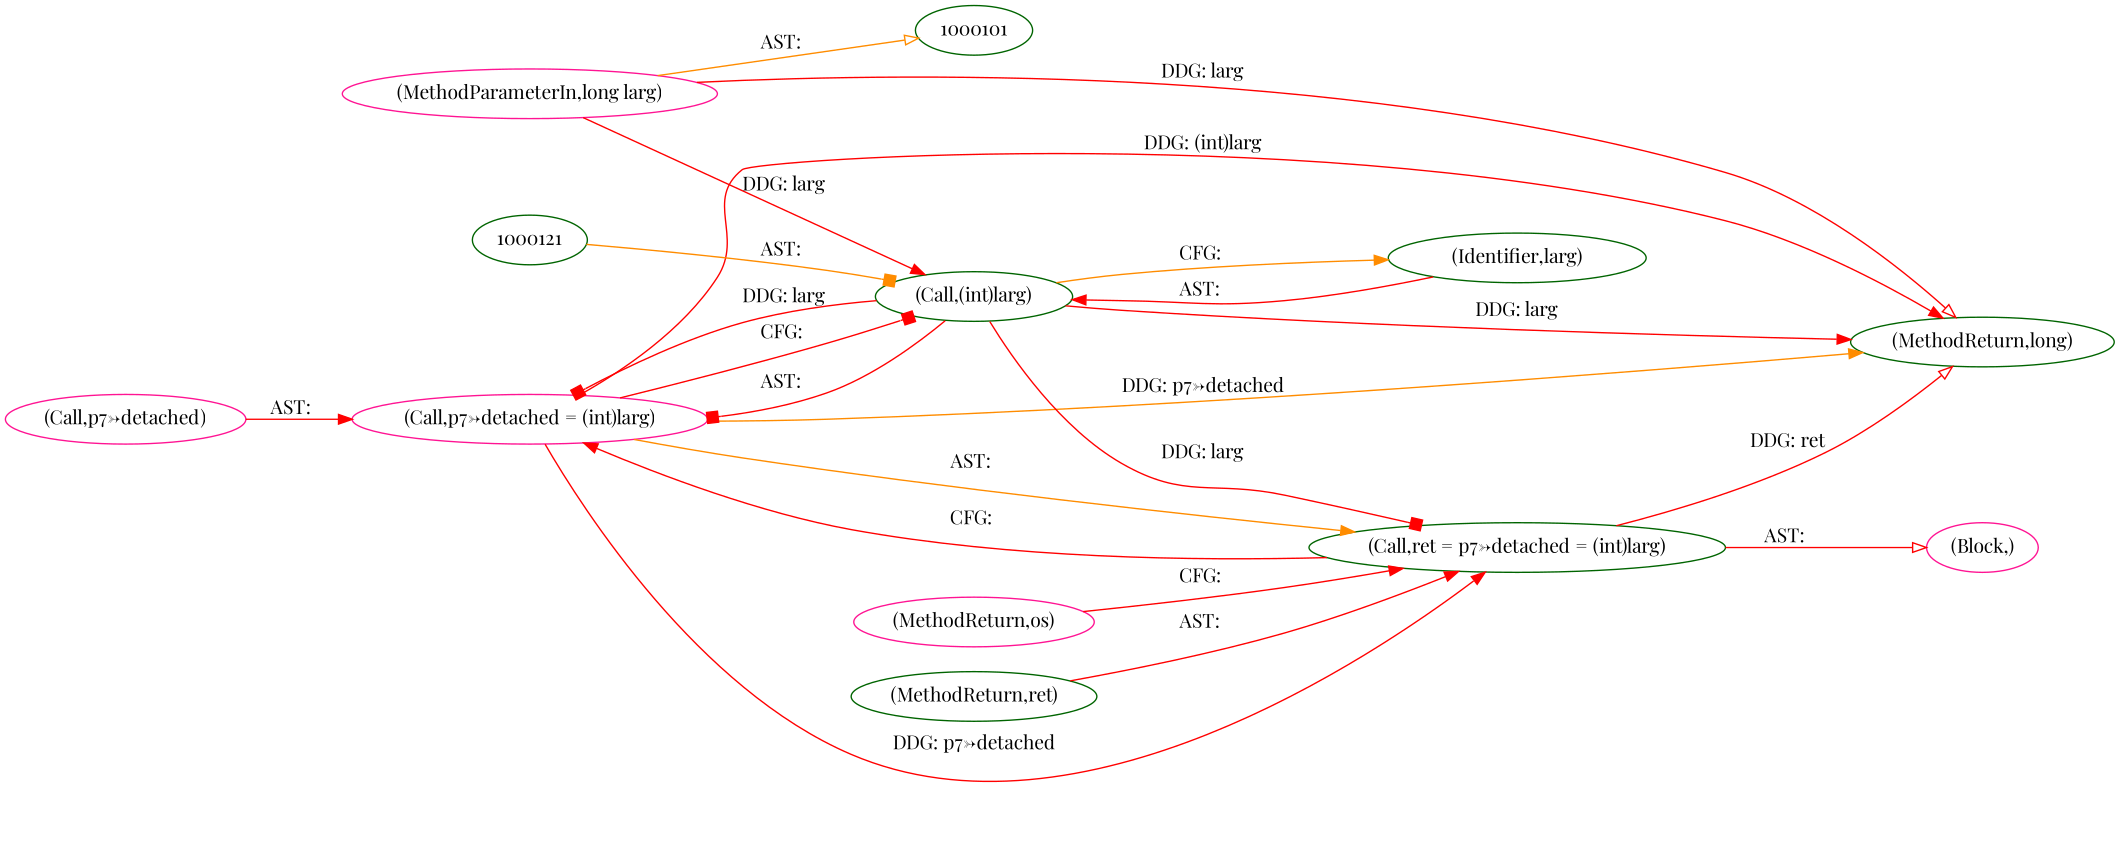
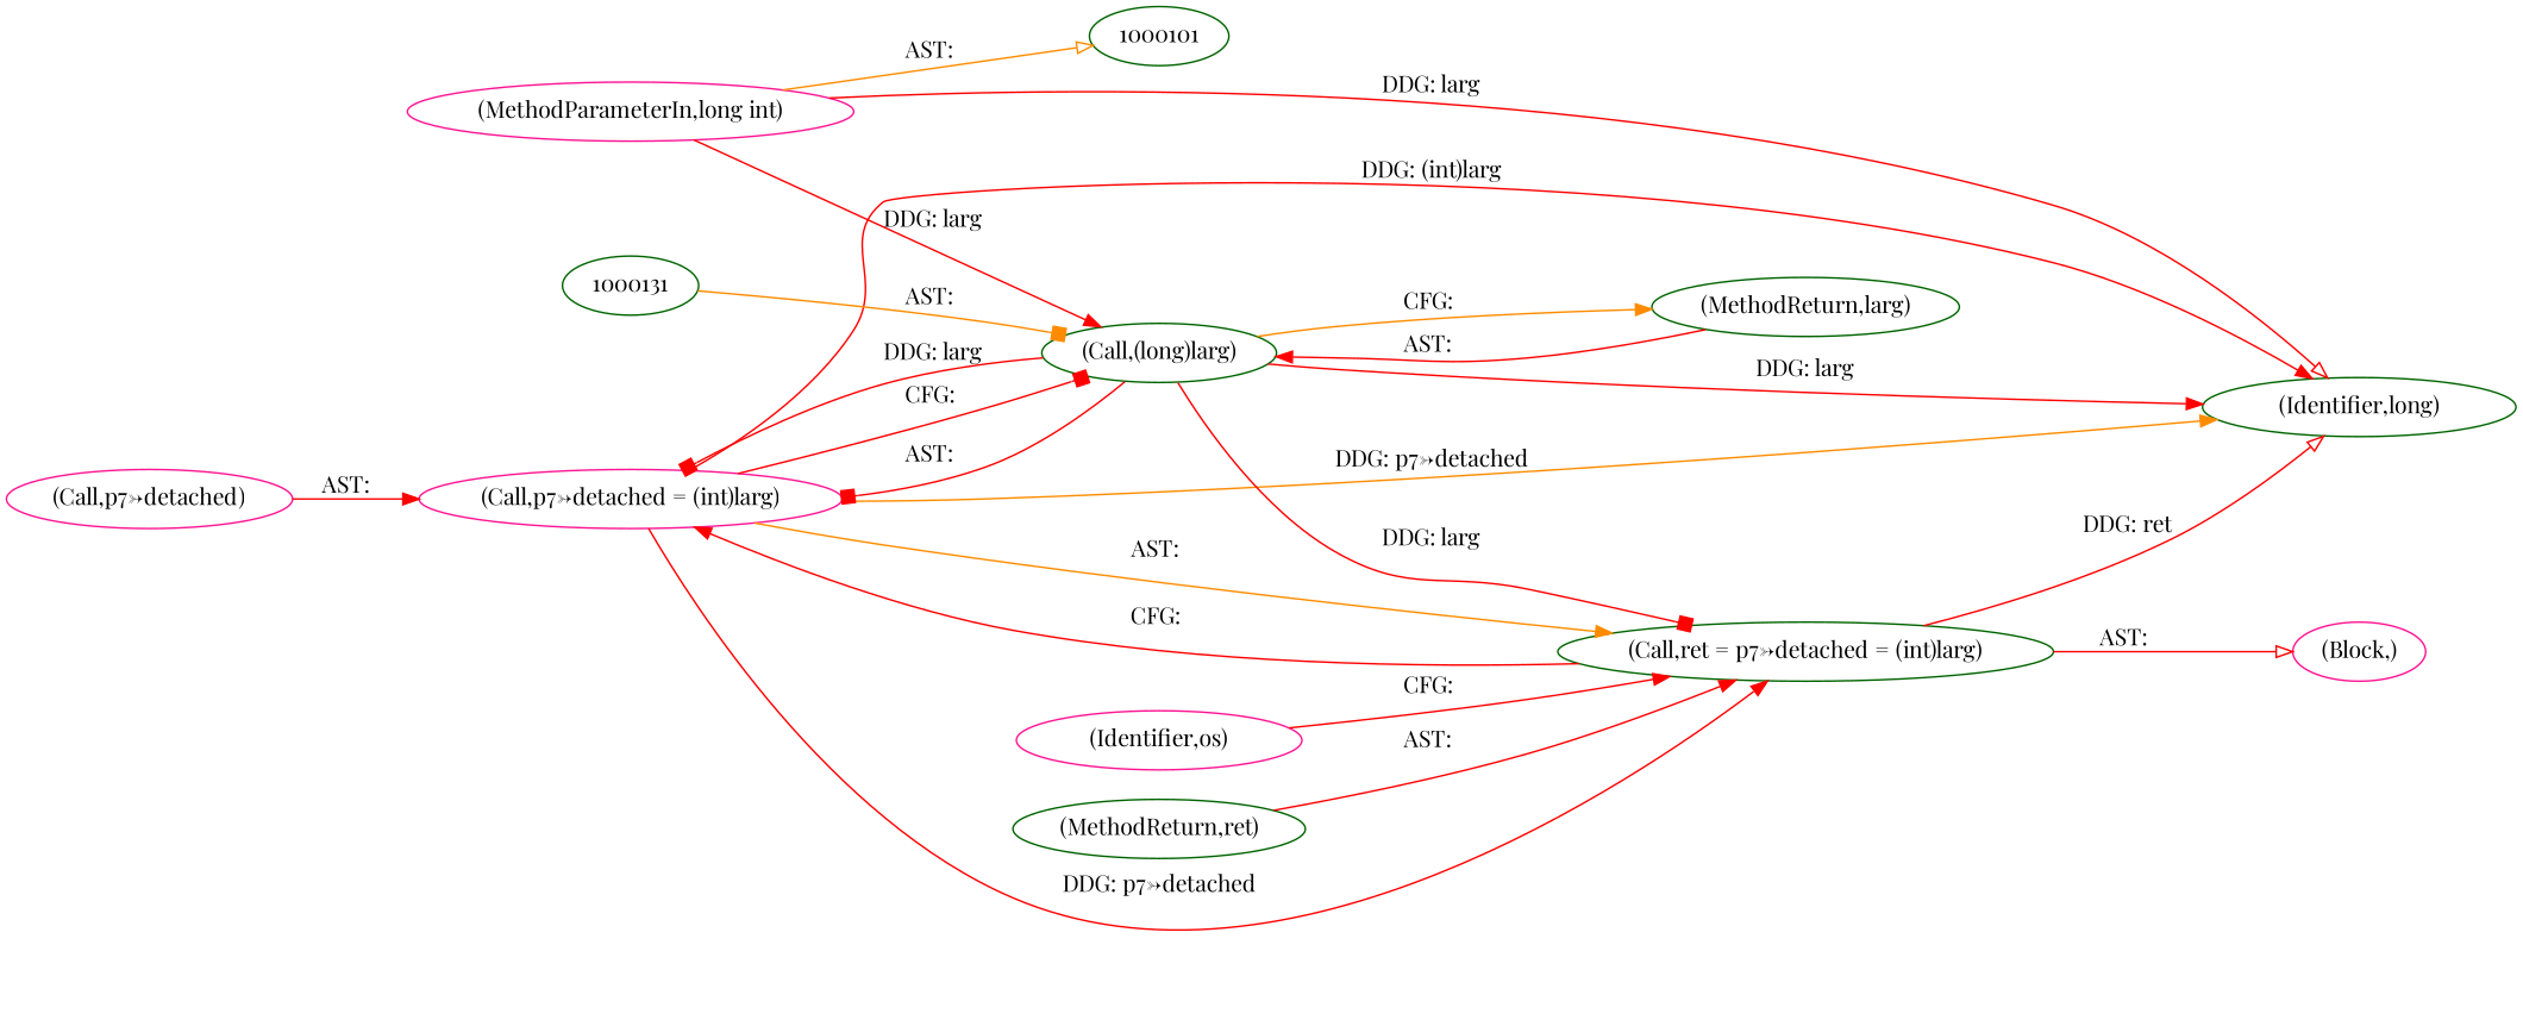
  digraph {
    fontname="Playfair Display"
    rankdir=LR
    node [color=darkgreen fontname="Playfair Display"]
    edge [arrowhead=normal color=red fontname="Playfair Display"]
    n1 [color=deeppink label="(Call,p7->detached = (int)larg)"]
-   n2 [label="(Call,(int)larg)"]
+   n2 [label="(Call,(long)larg)"]
    n3 [label="(Call,ret = p7->detached = (int)larg)"]
-   n4 [label="(MethodReturn,long)"]
-   n5 [label="(Identifier,larg)"]
+   n4 [label="(Identifier,long)"]
+   n5 [label="(MethodReturn,larg)"]
    n6 [color=deeppink label="(Block,)"]
-   n7 [color=deeppink label="(MethodParameterIn,long larg)"]
+   n7 [color=deeppink label="(MethodParameterIn,long int)"]
    1000101
    n9 [label="(MethodReturn,ret)"]
    n10 [color=deeppink label="(Call,p7->detached)"]
-   n11 [color=deeppink label="(MethodReturn,os)"]
-   1000131 [label=1000121]
+   n11 [color=deeppink label="(Identifier,os)"]
+   1000131
    n1 -> n2 [arrowhead=box label="CFG: "]
    n1 -> n3 [color=darkorange label="AST: "]
    n1 -> n3 [label="DDG: p7->detached"]
    n1 -> n4 [color=darkorange label="DDG: p7->detached"]
    n1 -> n4 [label="DDG: (int)larg"]
    n2 -> n1 [arrowhead=box label="AST: "]
    n2 -> n1 [arrowhead=box label="DDG: larg"]
    n2 -> n3 [arrowhead=box label="DDG: larg"]
    n2 -> n4 [label="DDG: larg"]
    n2 -> n5 [color=darkorange label="CFG: "]
    n3 -> n1 [label="CFG: "]
    n3 -> n4 [arrowhead=onormal label="DDG: ret"]
    n3 -> n6 [arrowhead=onormal label="AST: "]
    n5 -> n2 [label="AST: "]
    n7 -> n2 [label="DDG: larg"]
    n7 -> n4 [arrowhead=onormal label="DDG: larg"]
    n7 -> 1000101 [arrowhead=onormal color=darkorange label="AST: "]
    n9 -> n3 [label="AST: "]
    n10 -> n1 [label="AST: "]
    n11 -> n3 [label="CFG: "]
    1000131 -> n2 [arrowhead=box color=darkorange label="AST: "]
  }
